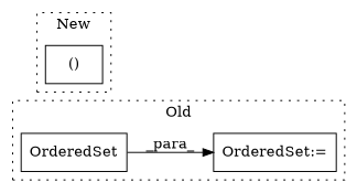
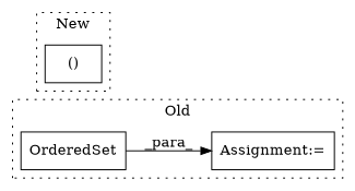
  digraph {
    rankdir=LR
    node [shape=box]
    n1 [a=32 l=12 label=OrderedSet s=2366]
-   n2 [a=7 l=1 label="OrderedSet:=" s=2365]
+   n2 [a=7 l=1 label="Assignment:=" s=2365]
    n3 [a=106 l=41 label="()" s=4219]
    subgraph cluster_1 {
      label=Old
      style=dotted
      n1
      n2
    }
    subgraph cluster_2 {
      label=New
      style=dotted
      n3
    }
    n1 -> n2 [label=_para_]
  }
